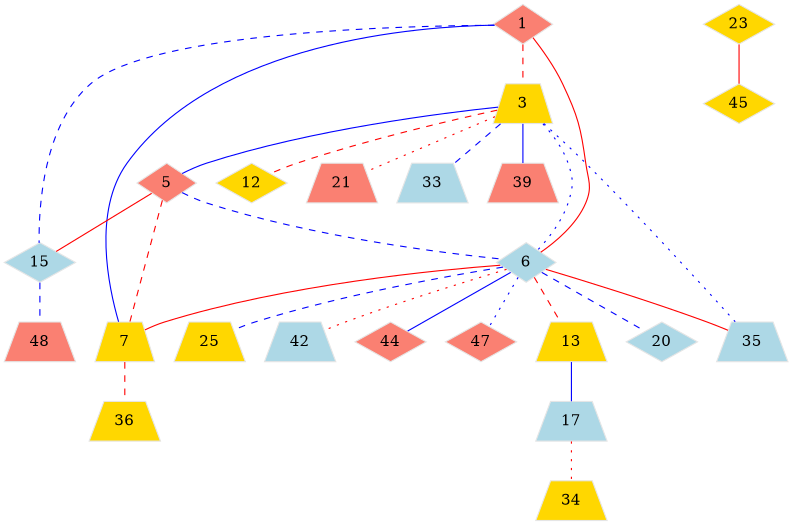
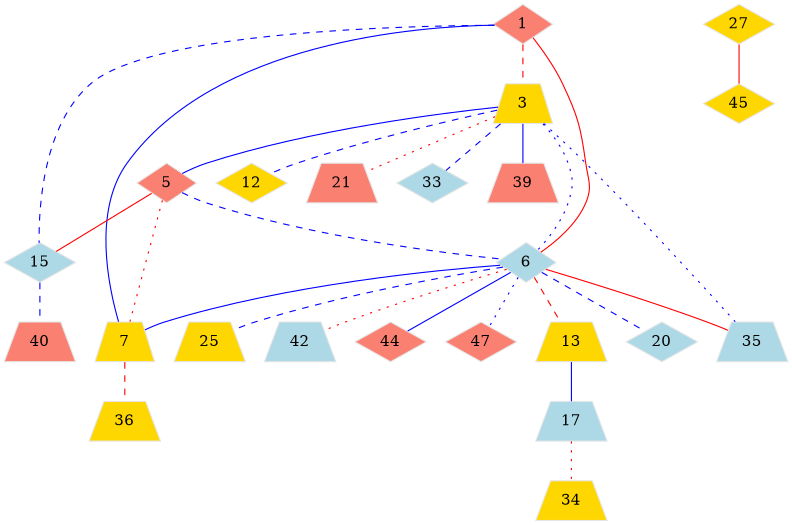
  graph {
    node [color=gray90 fillcolor=gold shape=trapezium style=filled]
    edge [color=blue style=dashed]
    1 [fillcolor=salmon shape=diamond super="+2"]
    3 [super="+29+4+26+32"]
    6 [fillcolor=lightblue shape=diamond super="+16+30+8+38"]
    7 [super="+10"]
    15 [fillcolor=lightblue shape=diamond super="+28+27+37"]
    5 [fillcolor=salmon shape=diamond]
    12 [shape=diamond]
    21 [fillcolor=salmon super="+41"]
-   33 [fillcolor=lightblue]
+   33 [fillcolor=lightblue shape=diamond]
    39 [fillcolor=salmon]
    35 [fillcolor=lightblue]
    13
    20 [fillcolor=lightblue shape=diamond]
    25
    42 [fillcolor=lightblue]
    44 [fillcolor=salmon shape=diamond]
    47 [fillcolor=salmon shape=diamond]
    36
-   40 [fillcolor=salmon label=48]
-   23 [shape=diamond super="+43+24"]
+   40 [fillcolor=salmon]
+   23 [shape=diamond super="+43+24" label=27]
    45 [shape=diamond]
    17 [fillcolor=lightblue super="+22"]
    34
    1 -- 3 [color=red weight=2]
    1 -- 6 [color=red style=solid weight=2]
    1 -- 7 [style=solid]
    1 -- 15
    3 -- 6 [style=dotted]
    3 -- 5 [style=solid]
-   3 -- 12 [color=red]
+   3 -- 12
    3 -- 21 [color=red style=dotted]
    3 -- 33
    3 -- 39 [style=solid]
    3 -- 35 [style=dotted weight=3]
-   6 -- 7 [color=red style=solid]
+   6 -- 7 [style=solid]
    6 -- 35 [color=red style=solid]
    6 -- 13 [color=red]
    6 -- 20
    6 -- 25
    6 -- 42 [color=red style=dotted]
    6 -- 44 [style=solid]
    6 -- 47 [style=dotted]
    7 -- 36 [color=red]
    15 -- 40
    5 -- 6
-   5 -- 7 [color=red]
+   5 -- 7 [color=red style=dotted]
    5 -- 15 [color=red style=solid]
    13 -- 17 [style=solid]
    23 -- 45 [color=red style=solid]
    17 -- 34 [color=red style=dotted]
  }
